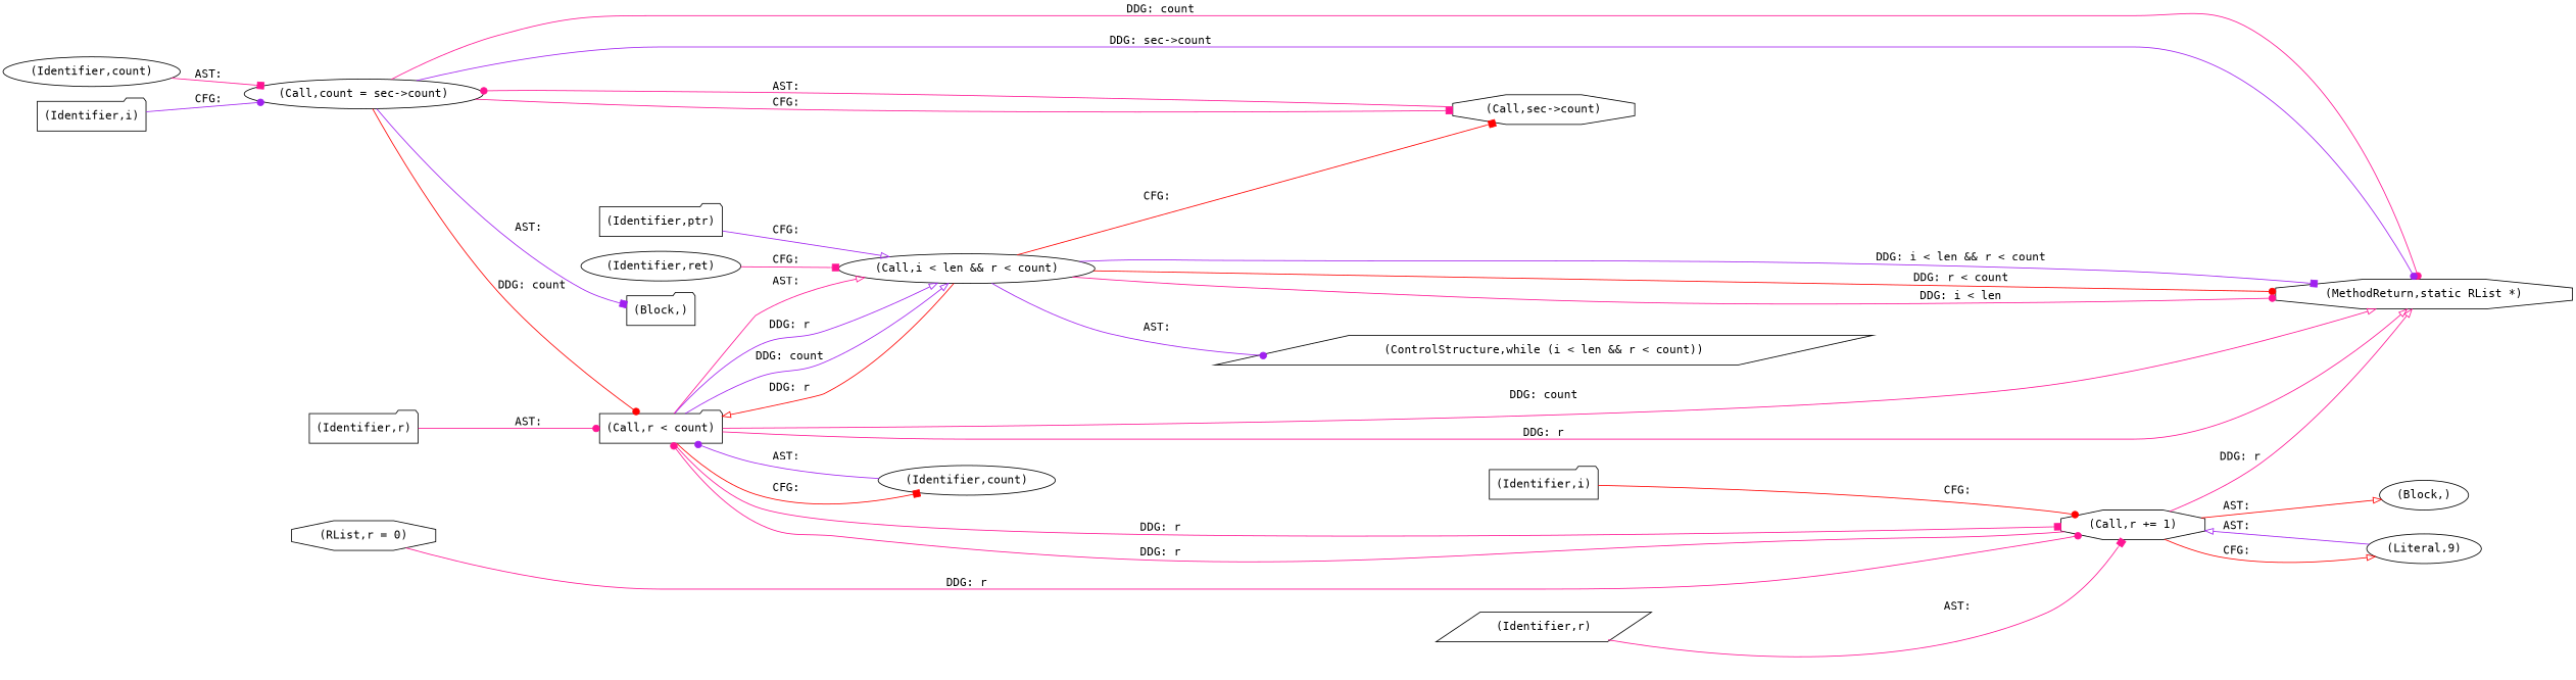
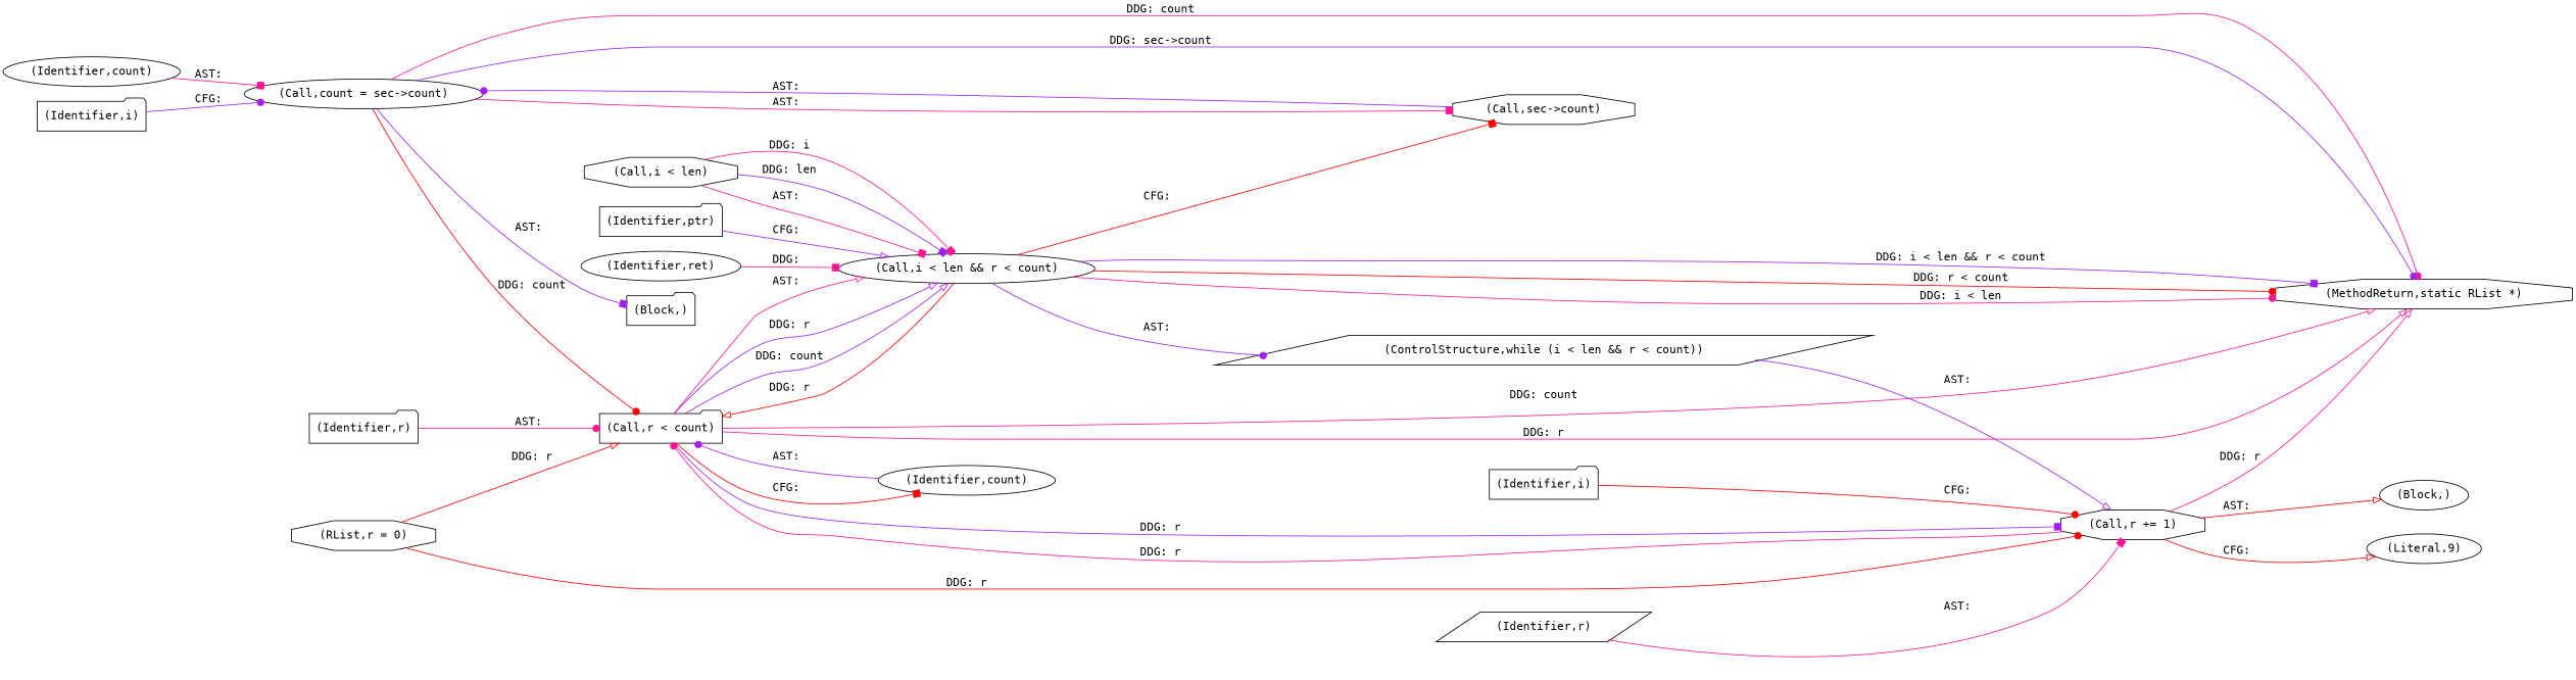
  digraph {
    fontname="DejaVu Sans Mono"
    rankdir=LR
    node [fontname="DejaVu Sans Mono" shape=ellipse]
    edge [arrowhead=dot color=deeppink fontname="DejaVu Sans Mono"]
    n1 [label="(Call,count = sec->count)"]
    n2 [label="(Call,r < count)" shape=folder]
    n3 [label="(Call,sec->count)" shape=octagon]
    n4 [label="(MethodReturn,static RList *)" shape=octagon]
    n5 [label="(Block,)" shape=folder]
    n6 [label="(Call,i < len && r < count)"]
    n7 [label="(Call,r += 1)" shape=octagon]
    n8 [label="(Identifier,count)"]
    n9 [label="(ControlStructure,while (i < len && r < count))" shape=parallelogram]
    n10 [label="(Block,)"]
    n11 [label="(Literal,9)"]
+   n12 [label="(Call,i < len)" shape=octagon]
    n13 [label="(Identifier,r)" shape=folder]
    n14 [label="(Identifier,count)"]
    n15 [label="(Identifier,ptr)" shape=folder]
    n16 [label="(Identifier,i)" shape=folder]
    n17 [label="(Identifier,i)" shape=folder]
    n18 [label="(Identifier,ret)"]
    n19 [label="(RList,r = 0)" shape=octagon]
    n20 [label="(Identifier,r)" shape=parallelogram]
    n1 -> n2 [color=red label="DDG: count"]
-   n1 -> n3 [arrowhead=box label="CFG: "]
+   n1 -> n3 [arrowhead=box label="AST: "]
    n1 -> n4 [label="DDG: count"]
    n1 -> n4 [color=purple label="DDG: sec->count"]
    n1 -> n5 [arrowhead=box color=purple label="AST: "]
    n2 -> n4 [arrowhead=onormal label="DDG: count"]
    n2 -> n4 [arrowhead=onormal label="DDG: r"]
    n2 -> n6 [arrowhead=onormal label="AST: "]
    n2 -> n6 [arrowhead=onormal color=purple label="DDG: r"]
    n2 -> n6 [arrowhead=onormal color=purple label="DDG: count"]
-   n2 -> n7 [arrowhead=box label="DDG: r"]
+   n2 -> n7 [arrowhead=box color=purple label="DDG: r"]
    n2 -> n8 [arrowhead=box color=red label="CFG: "]
-   n3 -> n1 [label="AST: "]
+   n3 -> n1 [color=purple label="AST: "]
    n6 -> n2 [arrowhead=onormal color=red label="DDG: r"]
    n6 -> n3 [arrowhead=box color=red label="CFG: "]
    n6 -> n4 [color=red label="DDG: r < count"]
    n6 -> n4 [label="DDG: i < len"]
    n6 -> n4 [arrowhead=box color=purple label="DDG: i < len && r < count"]
    n6 -> n9 [color=purple label="AST: "]
    n7 -> n2 [label="DDG: r"]
    n7 -> n4 [arrowhead=onormal label="DDG: r"]
    n7 -> n10 [arrowhead=onormal color=red label="AST: "]
    n7 -> n11 [arrowhead=onormal color=red label="CFG: "]
    n8 -> n2 [color=purple label="AST: "]
-   n11 -> n7 [arrowhead=onormal color=purple label="AST: "]
+   n9 -> n7 [arrowhead=onormal color=purple label="AST: "]
+   n12 -> n6 [arrowhead=box label="AST: "]
+   n12 -> n6 [arrowhead=box label="DDG: i"]
+   n12 -> n6 [arrowhead=box color=purple label="DDG: len"]
    n13 -> n2 [label="AST: "]
    n14 -> n1 [arrowhead=box label="AST: "]
    n15 -> n6 [arrowhead=onormal color=purple label="CFG: "]
    n16 -> n7 [color=red label="CFG: "]
    n17 -> n1 [color=purple label="CFG: "]
-   n18 -> n6 [arrowhead=box label="CFG: "]
-   n19 -> n7 [label="DDG: r"]
+   n18 -> n6 [arrowhead=box label="DDG: "]
+   n19 -> n2 [arrowhead=onormal color=red label="DDG: r"]
+   n19 -> n7 [color=red label="DDG: r"]
    n20 -> n7 [arrowhead=box label="AST: "]
  }
